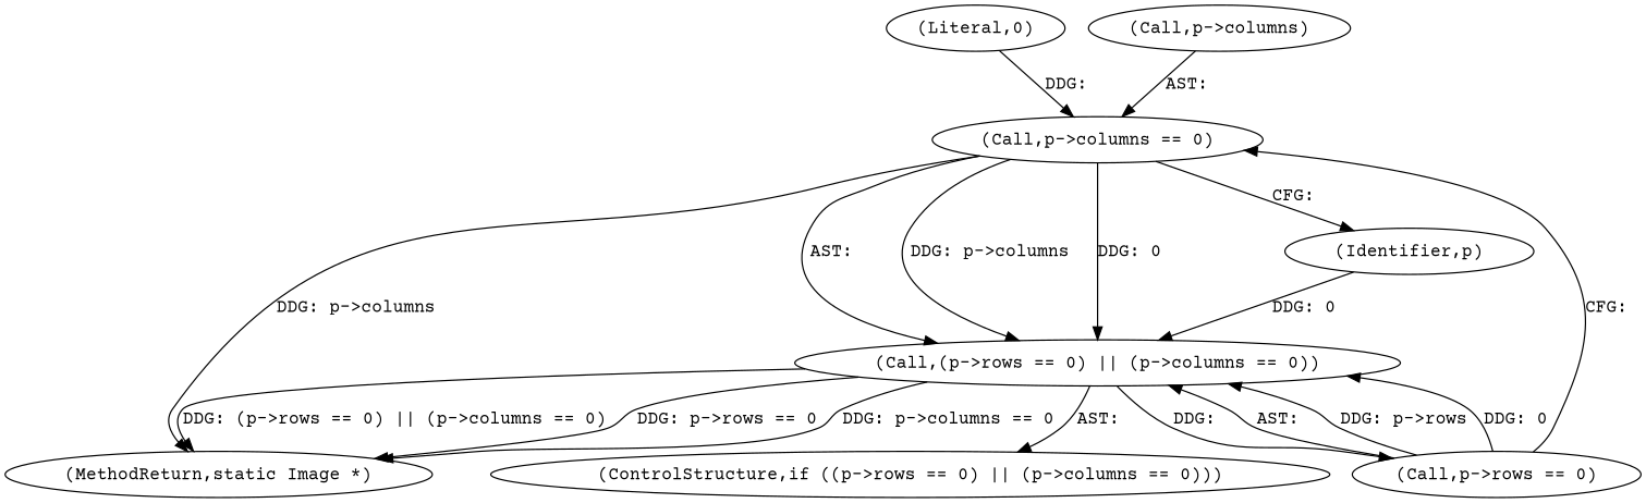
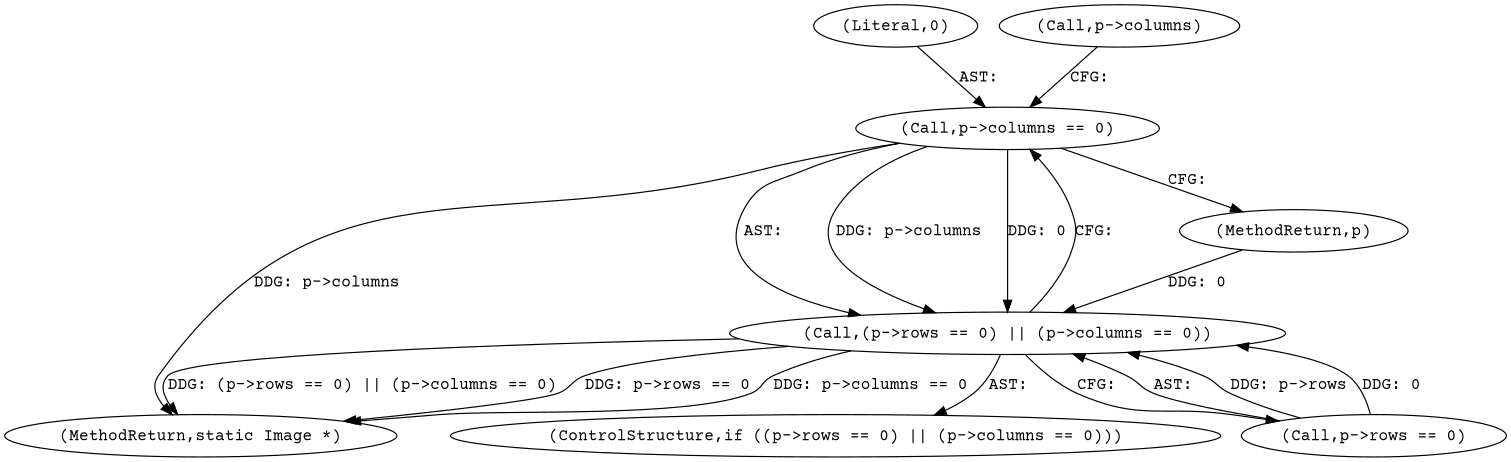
  digraph {
    fontname="Courier Prime"
    node [fontname="Courier Prime"]
    edge [fontname="Courier Prime"]
    n1 [label="(Call,p->columns == 0)"]
    n2 [label="(Call,(p->rows == 0) || (p->columns == 0))"]
    n3 [label="(MethodReturn,static Image *)"]
-   n4 [label="(Identifier,p)"]
+   n4 [label="(MethodReturn,p)"]
    n5 [label="(ControlStructure,if ((p->rows == 0) || (p->columns == 0)))"]
    n6 [label="(Call,p->rows == 0)"]
    n7 [label="(Literal,0)"]
    n8 [label="(Call,p->columns)"]
    n1 -> n2 [label="AST: "]
    n1 -> n2 [label="DDG: p->columns"]
    n1 -> n2 [label="DDG: 0"]
    n1 -> n3 [label="DDG: p->columns"]
    n1 -> n4 [label="CFG: "]
-   n6 -> n1 [label="CFG: "]
+   n2 -> n1 [label="CFG: "]
    n2 -> n3 [label="DDG: (p->rows == 0) || (p->columns == 0)"]
    n2 -> n3 [label="DDG: p->rows == 0"]
    n2 -> n3 [label="DDG: p->columns == 0"]
    n2 -> n5 [label="AST: "]
-   n2 -> n6 [label="DDG: "]
+   n2 -> n6 [label="CFG: "]
    n4 -> n2 [label="DDG: 0"]
    n6 -> n2 [label="AST: "]
    n6 -> n2 [label="DDG: p->rows"]
    n6 -> n2 [label="DDG: 0"]
-   n7 -> n1 [label="DDG: "]
-   n8 -> n1 [label="AST: "]
+   n7 -> n1 [label="AST: "]
+   n8 -> n1 [label="CFG: "]
  }
